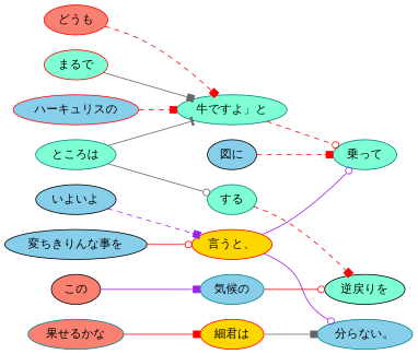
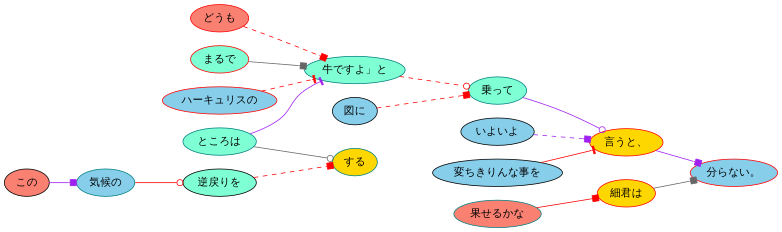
  digraph {
    rankdir=LR
    node [color=red fillcolor=aquamarine style=filled]
    edge [arrowhead=box color=red style=solid]
    n1 [fillcolor=salmon label="どうも"]
    n2 [color=teal label="牛ですよ」と"]
    n3 [color=teal label="乗って"]
    n4 [color=black fillcolor=salmon label="この"]
    n5 [color=teal fillcolor=skyblue label="気候の"]
    n6 [color=black label="逆戻りを"]
-   n7 [color=teal label="する"]
+   n7 [color=teal fillcolor=gold label="する"]
    n8 [color=teal label="ところは"]
    n9 [label="まるで"]
    n10 [fillcolor=skyblue label="ハーキュリスの"]
    n11 [fillcolor=gold label="言うと、"]
    n12 [color=black fillcolor=skyblue label="図に"]
-   n13 [color=teal fillcolor=skyblue label="分らない。"]
+   n13 [fillcolor=skyblue label="分らない。"]
    n14 [color=black fillcolor=skyblue label="いよいよ"]
    n15 [color=black fillcolor=skyblue label="変ちきりんな事を"]
    n16 [color=teal fillcolor=salmon label="果せるかな"]
    n17 [fillcolor=gold label="細君は"]
    n1 -> n2 [style=dashed]
    n2 -> n3 [arrowhead=odot style=dashed]
-   n11 -> n3 [arrowhead=odot color=purple]
+   n3 -> n11 [arrowhead=odot color=purple]
    n4 -> n5 [color=purple]
    n5 -> n6 [arrowhead=odot]
-   n7 -> n6 [style=dashed]
-   n8 -> n2 [arrowhead=tee color=gray40]
+   n6 -> n7 [style=dashed]
+   n8 -> n2 [arrowhead=tee color=purple]
    n8 -> n7 [arrowhead=odot color=gray40]
    n9 -> n2 [color=gray40]
-   n10 -> n2 [style=dashed]
-   n11 -> n13 [arrowhead=odot color=purple]
+   n10 -> n2 [arrowhead=tee style=dashed]
+   n11 -> n13 [color=purple]
    n12 -> n3 [style=dashed]
    n14 -> n11 [color=purple style=dashed]
-   n15 -> n11 [arrowhead=odot]
+   n15 -> n11 [arrowhead=tee]
    n16 -> n17
    n17 -> n13 [color=gray40]
  }
